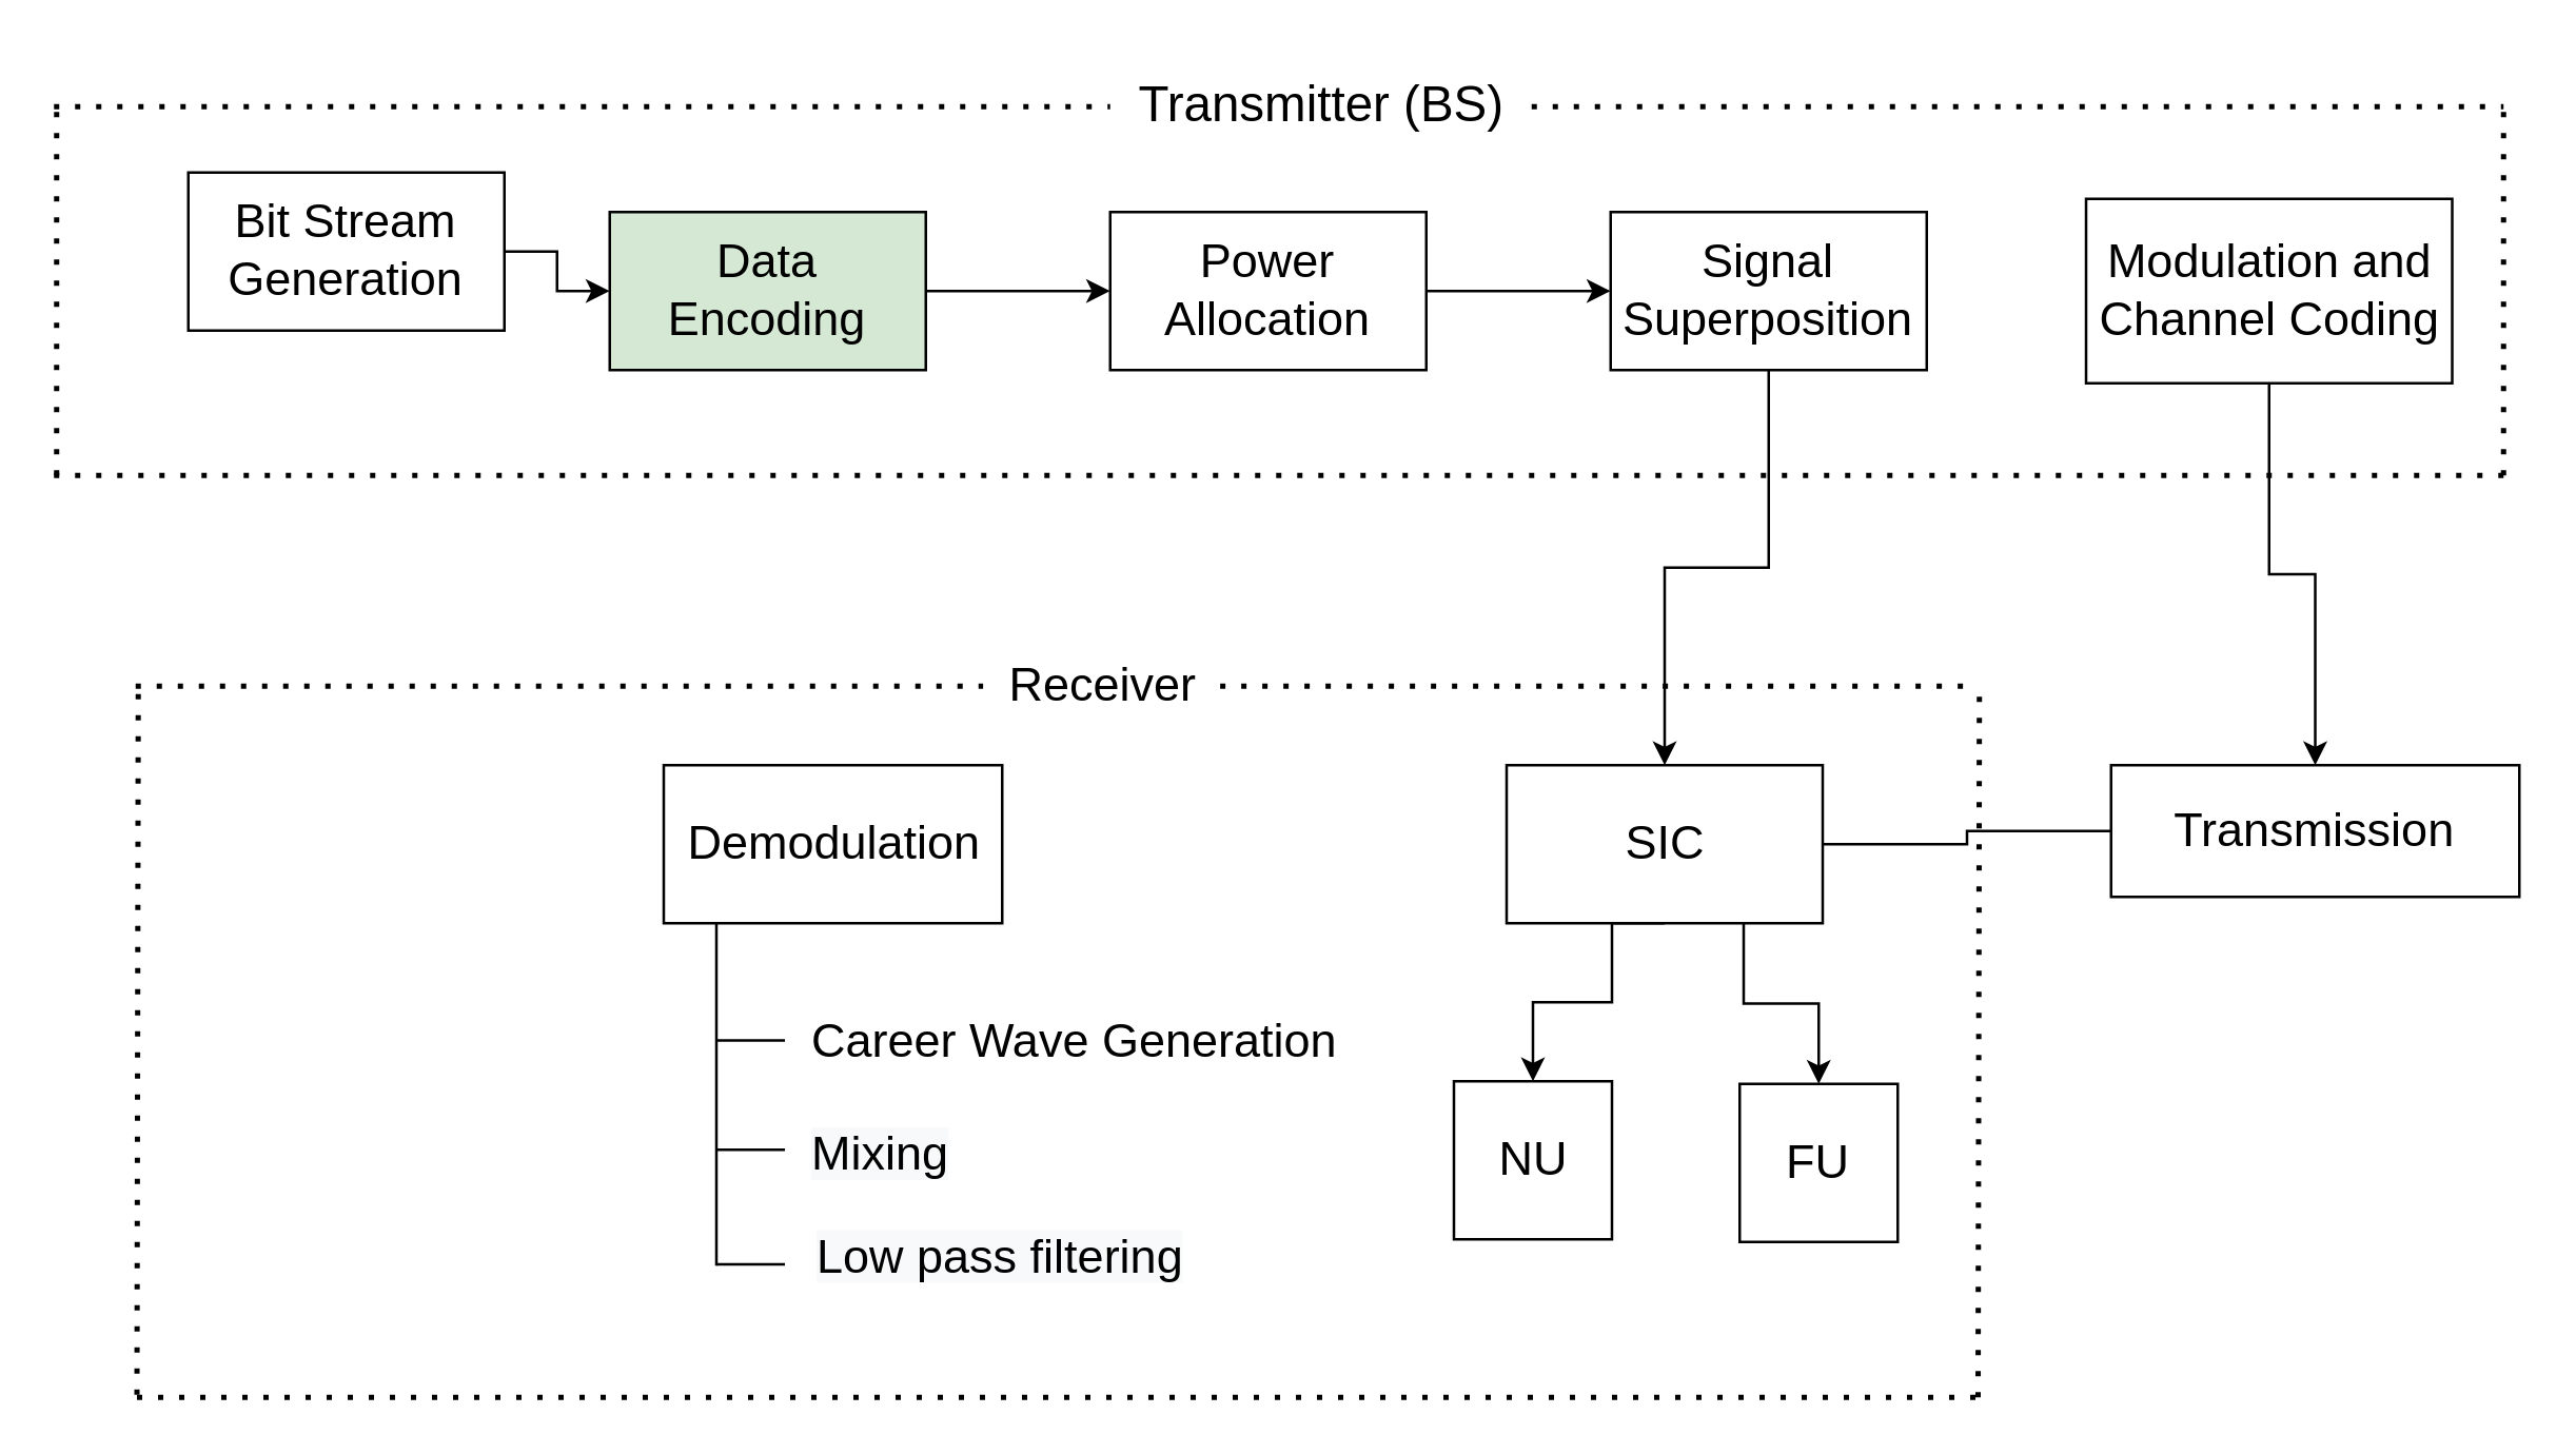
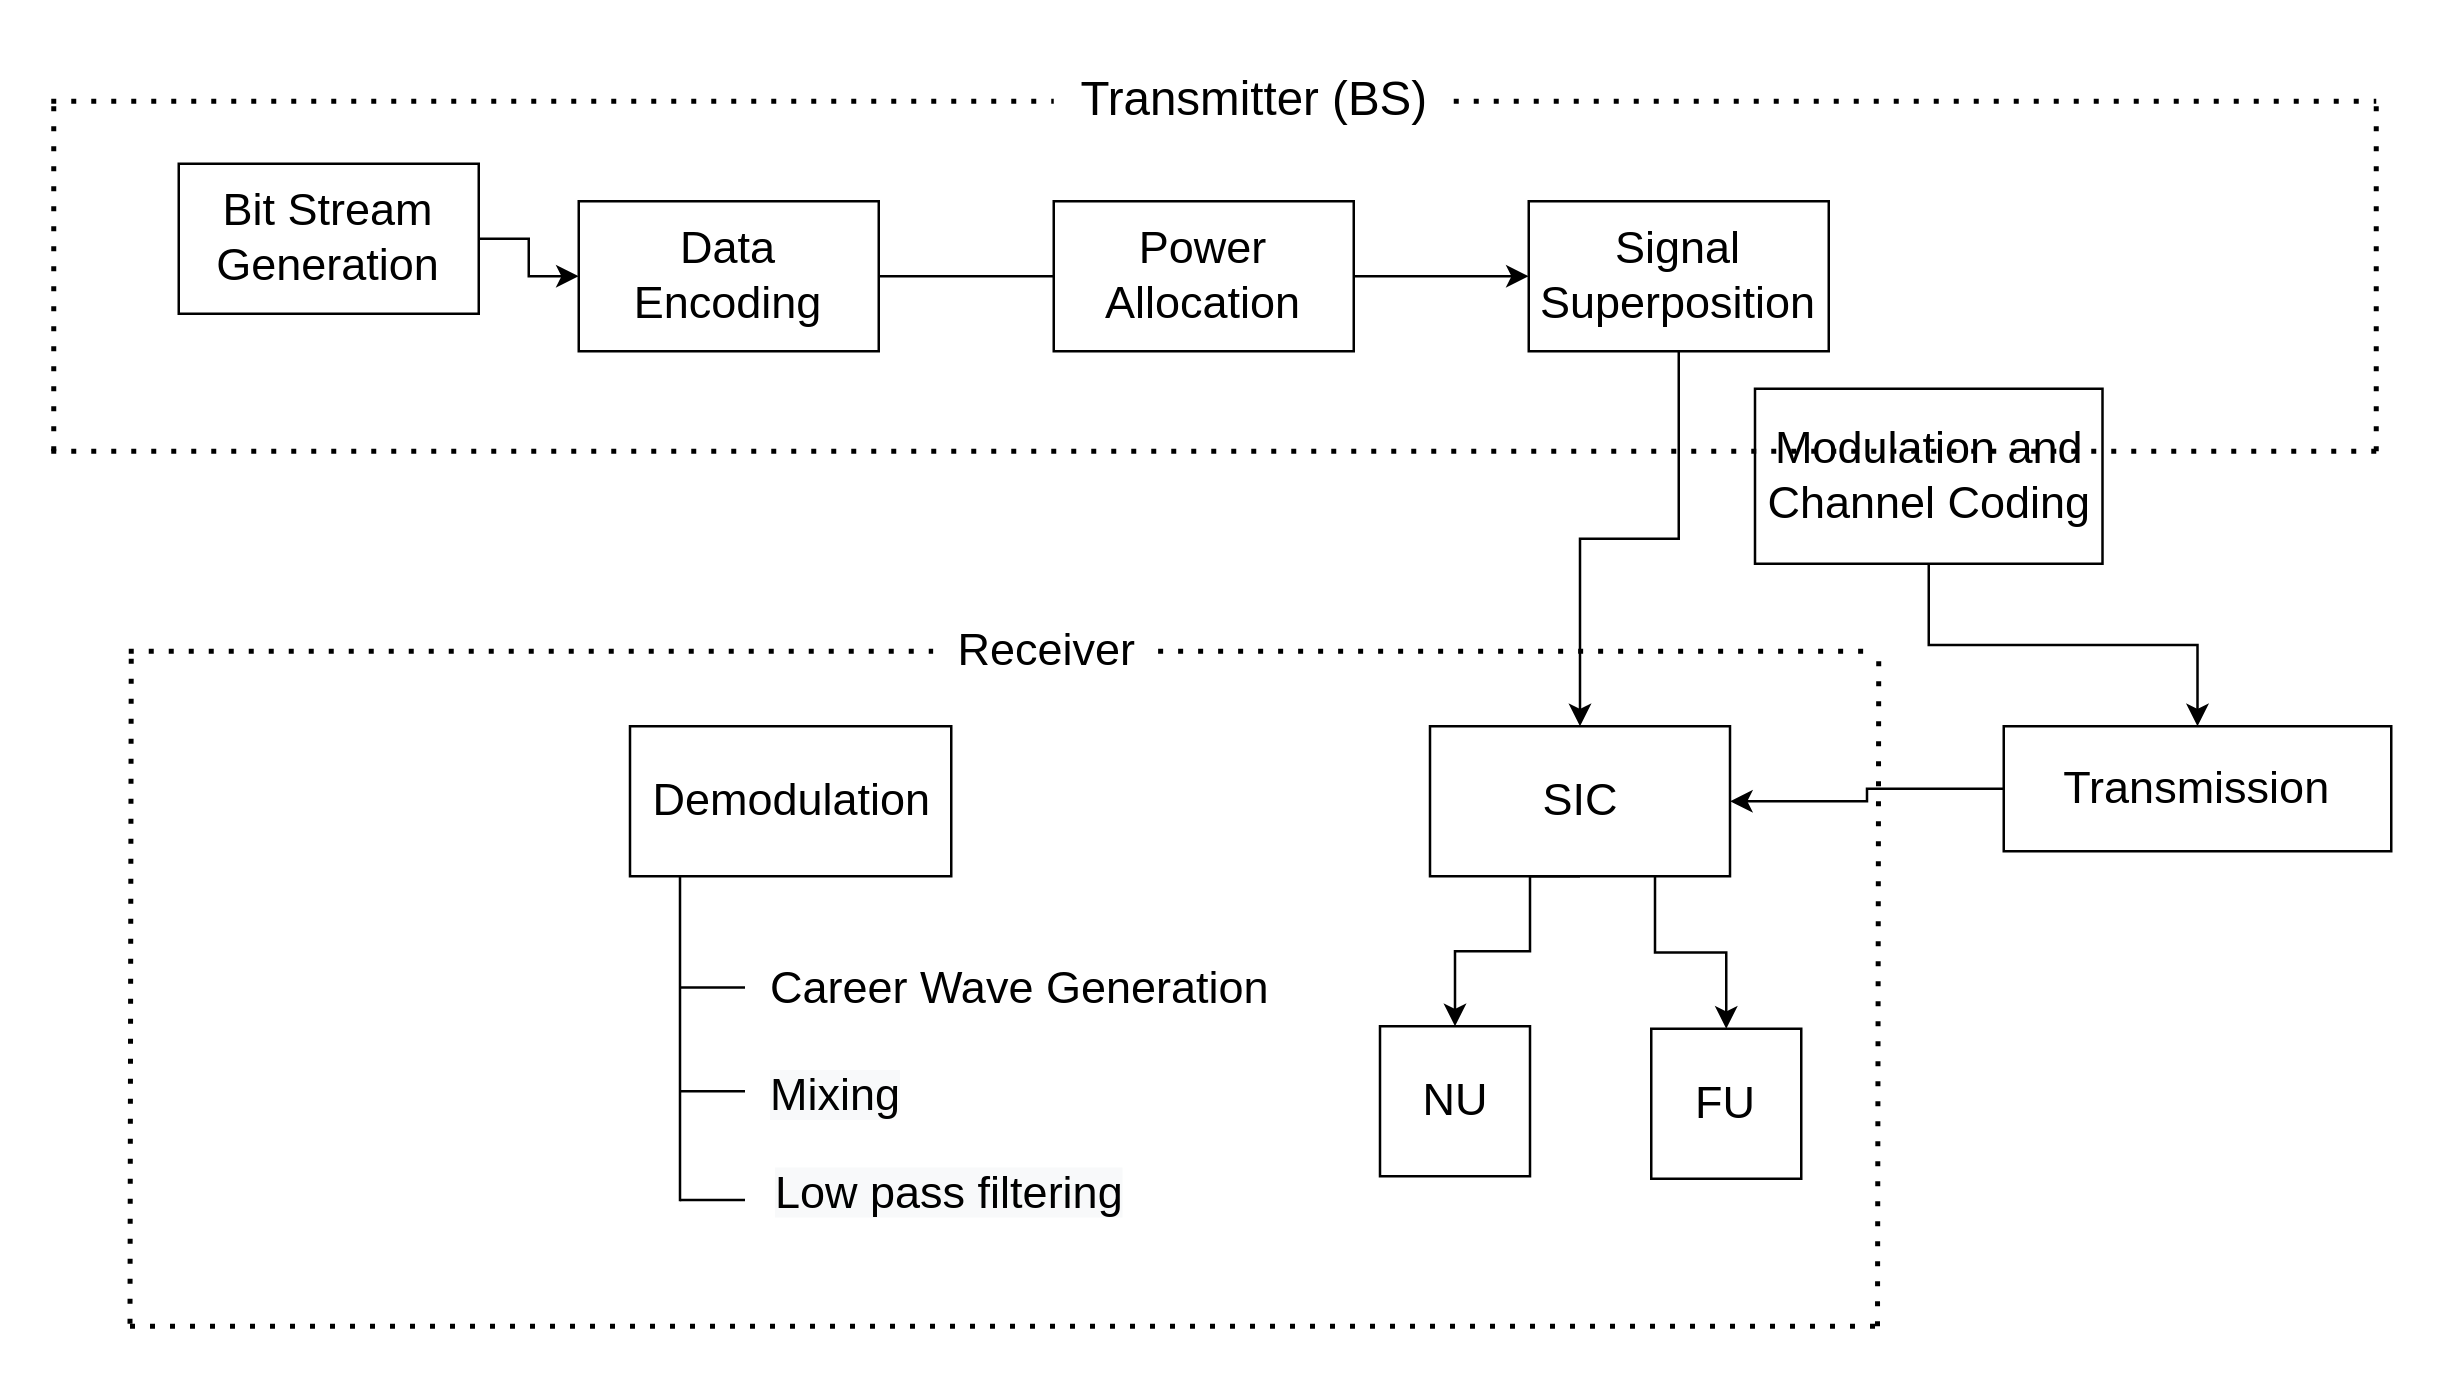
  <mxCell id="0" />
  <mxCell id="1" parent="0" />
  <mxCell id="2" style="edgeStyle=orthogonalEdgeStyle;rounded=0;orthogonalLoop=1;jettySize=auto;html=1;entryX=0;entryY=0.5;entryDx=0;entryDy=0;" parent="1" source="3" target="5" edge="1"><mxGeometry relative="1" as="geometry" /></mxCell>
  <mxCell id="3" value="&lt;font style=&quot;font-size: 18px;&quot;&gt;Bit Stream Generation&lt;/font&gt;" style="rounded=0;whiteSpace=wrap;html=1;fontSize=18;" parent="1" vertex="1"><mxGeometry x="71" y="65" width="120" height="60" as="geometry" /></mxCell>
- <mxCell id="4" style="edgeStyle=orthogonalEdgeStyle;rounded=0;orthogonalLoop=1;jettySize=auto;html=1;entryX=0;entryY=0.5;entryDx=0;entryDy=0;" parent="1" source="5" target="9" edge="1"><mxGeometry relative="1" as="geometry" /></mxCell>
- <mxCell id="5" value="&lt;span style=&quot;font-size: 18px;&quot;&gt;Data Encoding&lt;/span&gt;" style="rounded=0;whiteSpace=wrap;html=1;fontSize=18;fillColor=#d5e8d4;" parent="1" vertex="1"><mxGeometry x="231" y="80" width="120" height="60" as="geometry" /></mxCell>
+ <mxCell id="4" style="edgeStyle=orthogonalEdgeStyle;rounded=0;orthogonalLoop=1;jettySize=auto;html=1;entryX=0;entryY=0.5;entryDx=0;entryDy=0;endArrow=none;" parent="1" source="5" target="9" edge="1"><mxGeometry relative="1" as="geometry" /></mxCell>
+ <mxCell id="5" value="&lt;span style=&quot;font-size: 18px;&quot;&gt;Data Encoding&lt;/span&gt;" style="rounded=0;whiteSpace=wrap;html=1;fontSize=18;" parent="1" vertex="1"><mxGeometry x="231" y="80" width="120" height="60" as="geometry" /></mxCell>
  <mxCell id="6" style="edgeStyle=orthogonalEdgeStyle;rounded=0;orthogonalLoop=1;jettySize=auto;html=1;exitX=0.5;exitY=1;exitDx=0;exitDy=0;entryX=0.5;entryY=0;entryDx=0;entryDy=0;fontSize=14;" parent="1" source="7" target="13" edge="1"><mxGeometry relative="1" as="geometry" /></mxCell>
- <mxCell id="7" value="&lt;span style=&quot;font-size: 18px;&quot;&gt;Modulation and Channel Coding&lt;/span&gt;" style="rounded=0;whiteSpace=wrap;html=1;fontSize=18;" parent="1" vertex="1"><mxGeometry x="791.5" y="75" width="139" height="70" as="geometry" /></mxCell>
+ <mxCell id="7" value="&lt;span style=&quot;font-size: 18px;&quot;&gt;Modulation and Channel Coding&lt;/span&gt;" style="rounded=0;whiteSpace=wrap;html=1;fontSize=18;" parent="1" vertex="1"><mxGeometry x="701.5" y="155" width="139" height="70" as="geometry" /></mxCell>
  <mxCell id="8" style="edgeStyle=orthogonalEdgeStyle;rounded=0;orthogonalLoop=1;jettySize=auto;html=1;entryX=0;entryY=0.5;entryDx=0;entryDy=0;" parent="1" source="9" target="11" edge="1"><mxGeometry relative="1" as="geometry" /></mxCell>
  <mxCell id="9" value="&lt;span style=&quot;font-size: 18px;&quot;&gt;Power Allocation&lt;/span&gt;" style="rounded=0;whiteSpace=wrap;html=1;fontSize=18;" parent="1" vertex="1"><mxGeometry x="421" y="80" width="120" height="60" as="geometry" /></mxCell>
  <mxCell id="10" style="edgeStyle=orthogonalEdgeStyle;rounded=0;orthogonalLoop=1;jettySize=auto;html=1;fontSize=14;" parent="1" source="11" target="20" edge="1"><mxGeometry relative="1" as="geometry" /></mxCell>
  <mxCell id="11" value="&lt;span style=&quot;font-size: 18px;&quot;&gt;Signal Superposition&lt;/span&gt;" style="rounded=0;whiteSpace=wrap;html=1;fontSize=18;" parent="1" vertex="1"><mxGeometry x="611" y="80" width="120" height="60" as="geometry" /></mxCell>
- <mxCell id="12" style="edgeStyle=orthogonalEdgeStyle;rounded=0;orthogonalLoop=1;jettySize=auto;html=1;entryX=1;entryY=0.5;entryDx=0;entryDy=0;fontSize=14;endArrow=none;" parent="1" source="13" target="20" edge="1"><mxGeometry relative="1" as="geometry" /></mxCell>
+ <mxCell id="12" style="edgeStyle=orthogonalEdgeStyle;rounded=0;orthogonalLoop=1;jettySize=auto;html=1;entryX=1;entryY=0.5;entryDx=0;entryDy=0;fontSize=14;" parent="1" source="13" target="20" edge="1"><mxGeometry relative="1" as="geometry" /></mxCell>
  <mxCell id="13" value="&lt;span style=&quot;font-size: 18px;&quot;&gt;Transmission&lt;/span&gt;" style="rounded=0;whiteSpace=wrap;html=1;fontSize=18;" parent="1" vertex="1"><mxGeometry x="801" y="290" width="155" height="50" as="geometry" /></mxCell>
  <mxCell id="14" value="" style="endArrow=none;dashed=1;html=1;dashPattern=1 3;strokeWidth=2;rounded=0;fontSize=14;" parent="1" edge="1"><mxGeometry width="50" height="50" relative="1" as="geometry"><mxPoint x="20" y="180" as="sourcePoint" /><mxPoint x="955" y="180" as="targetPoint" /></mxGeometry></mxCell>
  <mxCell id="15" value="" style="endArrow=none;dashed=1;html=1;dashPattern=1 3;strokeWidth=2;rounded=0;fontSize=14;" parent="1" source="36" edge="1"><mxGeometry width="50" height="50" relative="1" as="geometry"><mxPoint x="20" y="40" as="sourcePoint" /><mxPoint x="950" y="40" as="targetPoint" /></mxGeometry></mxCell>
  <mxCell id="16" value="" style="endArrow=none;dashed=1;html=1;dashPattern=1 3;strokeWidth=2;rounded=0;fontSize=14;" parent="1" edge="1"><mxGeometry width="50" height="50" relative="1" as="geometry"><mxPoint x="950" y="180" as="sourcePoint" /><mxPoint x="950" y="40" as="targetPoint" /></mxGeometry></mxCell>
  <mxCell id="17" value="" style="endArrow=none;dashed=1;html=1;dashPattern=1 3;strokeWidth=2;rounded=0;fontSize=14;" parent="1" edge="1"><mxGeometry width="50" height="50" relative="1" as="geometry"><mxPoint x="21" y="180" as="sourcePoint" /><mxPoint x="21" y="40" as="targetPoint" /></mxGeometry></mxCell>
  <mxCell id="18" style="edgeStyle=orthogonalEdgeStyle;rounded=0;orthogonalLoop=1;jettySize=auto;html=1;exitX=0.5;exitY=1;exitDx=0;exitDy=0;entryX=0.5;entryY=0;entryDx=0;entryDy=0;fontSize=14;" parent="1" source="20" target="22" edge="1"><mxGeometry relative="1" as="geometry"><Array as="points"><mxPoint x="611.5" y="350" /><mxPoint x="611.5" y="380" /><mxPoint x="581.5" y="380" /></Array></mxGeometry></mxCell>
  <mxCell id="19" style="edgeStyle=orthogonalEdgeStyle;rounded=0;orthogonalLoop=1;jettySize=auto;html=1;exitX=0.75;exitY=1;exitDx=0;exitDy=0;entryX=0.5;entryY=0;entryDx=0;entryDy=0;fontSize=14;" parent="1" source="20" target="23" edge="1"><mxGeometry relative="1" as="geometry" /></mxCell>
  <mxCell id="20" value="&lt;span style=&quot;font-size: 18px;&quot;&gt;SIC&lt;/span&gt;" style="rounded=0;whiteSpace=wrap;html=1;fontSize=18;" parent="1" vertex="1"><mxGeometry x="571.5" y="290" width="120" height="60" as="geometry" /></mxCell>
  <mxCell id="21" value="&lt;span style=&quot;font-size: 18px;&quot;&gt;Demodulation&lt;/span&gt;" style="rounded=0;whiteSpace=wrap;html=1;fontSize=18;" parent="1" vertex="1"><mxGeometry x="251.5" y="290" width="128.5" height="60" as="geometry" /></mxCell>
  <mxCell id="22" value="NU" style="whiteSpace=wrap;html=1;aspect=fixed;fontSize=18;" parent="1" vertex="1"><mxGeometry x="551.5" y="410" width="60" height="60" as="geometry" /></mxCell>
  <mxCell id="23" value="FU" style="whiteSpace=wrap;html=1;aspect=fixed;fontSize=18;" parent="1" vertex="1"><mxGeometry x="660" y="411" width="60" height="60" as="geometry" /></mxCell>
  <mxCell id="24" value="Career Wave Generation" style="text;html=1;strokeColor=none;fillColor=none;align=left;verticalAlign=middle;whiteSpace=wrap;rounded=0;fontSize=18;" parent="1" vertex="1"><mxGeometry x="305.5" y="380" width="224.5" height="30" as="geometry" /></mxCell>
  <mxCell id="25" value="&lt;span style=&quot;color: rgb(0, 0, 0); font-family: Helvetica; font-size: 18px; font-style: normal; font-variant-ligatures: normal; font-variant-caps: normal; font-weight: 400; letter-spacing: normal; orphans: 2; text-align: center; text-indent: 0px; text-transform: none; widows: 2; word-spacing: 0px; -webkit-text-stroke-width: 0px; background-color: rgb(248, 249, 250); text-decoration-thickness: initial; text-decoration-style: initial; text-decoration-color: initial; float: none; display: inline !important;&quot;&gt;Mixing&lt;/span&gt;" style="text;whiteSpace=wrap;html=1;fontSize=18;" parent="1" vertex="1"><mxGeometry x="305.5" y="421" width="190" height="40" as="geometry" /></mxCell>
  <mxCell id="26" value="&lt;span style=&quot;color: rgb(0, 0, 0); font-family: Helvetica; font-size: 18px; font-style: normal; font-variant-ligatures: normal; font-variant-caps: normal; font-weight: 400; letter-spacing: normal; orphans: 2; text-align: center; text-indent: 0px; text-transform: none; widows: 2; word-spacing: 0px; -webkit-text-stroke-width: 0px; background-color: rgb(248, 249, 250); text-decoration-thickness: initial; text-decoration-style: initial; text-decoration-color: initial; float: none; display: inline !important;&quot;&gt;Low pass filtering&lt;/span&gt;" style="text;whiteSpace=wrap;html=1;fontSize=18;" parent="1" vertex="1"><mxGeometry x="307.5" y="460" width="190" height="40" as="geometry" /></mxCell>
  <mxCell id="27" value="" style="endArrow=none;html=1;rounded=0;fontSize=14;" parent="1" edge="1"><mxGeometry width="50" height="50" relative="1" as="geometry"><mxPoint x="271.5" y="480" as="sourcePoint" /><mxPoint x="271.5" y="350" as="targetPoint" /></mxGeometry></mxCell>
  <mxCell id="28" value="" style="endArrow=none;html=1;rounded=0;fontSize=14;" parent="1" edge="1"><mxGeometry width="50" height="50" relative="1" as="geometry"><mxPoint x="271.5" y="394.5" as="sourcePoint" /><mxPoint x="297.5" y="394.5" as="targetPoint" /></mxGeometry></mxCell>
  <mxCell id="29" value="" style="endArrow=none;html=1;rounded=0;fontSize=14;" parent="1" edge="1"><mxGeometry width="50" height="50" relative="1" as="geometry"><mxPoint x="271.5" y="479.5" as="sourcePoint" /><mxPoint x="297.5" y="479.5" as="targetPoint" /></mxGeometry></mxCell>
  <mxCell id="30" value="" style="endArrow=none;html=1;rounded=0;fontSize=14;" parent="1" edge="1"><mxGeometry width="50" height="50" relative="1" as="geometry"><mxPoint x="271.5" y="436" as="sourcePoint" /><mxPoint x="297.5" y="436" as="targetPoint" /></mxGeometry></mxCell>
  <mxCell id="31" value="" style="endArrow=none;dashed=1;html=1;dashPattern=1 3;strokeWidth=2;rounded=0;fontSize=14;" parent="1" edge="1"><mxGeometry width="50" height="50" relative="1" as="geometry"><mxPoint x="51.5" y="530" as="sourcePoint" /><mxPoint x="750.5" y="530" as="targetPoint" /></mxGeometry></mxCell>
  <mxCell id="32" value="" style="endArrow=none;dashed=1;html=1;dashPattern=1 3;strokeWidth=2;rounded=0;fontSize=14;" parent="1" source="38" edge="1"><mxGeometry width="50" height="50" relative="1" as="geometry"><mxPoint x="51" y="260" as="sourcePoint" /><mxPoint x="750" y="260" as="targetPoint" /></mxGeometry></mxCell>
  <mxCell id="33" value="" style="endArrow=none;dashed=1;html=1;dashPattern=1 3;strokeWidth=2;rounded=0;fontSize=14;" parent="1" edge="1"><mxGeometry width="50" height="50" relative="1" as="geometry"><mxPoint x="750.5" y="530" as="sourcePoint" /><mxPoint x="751" y="260" as="targetPoint" /></mxGeometry></mxCell>
  <mxCell id="34" value="" style="endArrow=none;dashed=1;html=1;dashPattern=1 3;strokeWidth=2;rounded=0;fontSize=14;" parent="1" edge="1"><mxGeometry width="50" height="50" relative="1" as="geometry"><mxPoint x="51.5" y="529" as="sourcePoint" /><mxPoint x="52" y="260" as="targetPoint" /></mxGeometry></mxCell>
  <mxCell id="35" value="" style="endArrow=none;dashed=1;html=1;dashPattern=1 3;strokeWidth=2;rounded=0;fontSize=14;" parent="1" target="36" edge="1"><mxGeometry width="50" height="50" relative="1" as="geometry"><mxPoint x="20" y="40" as="sourcePoint" /><mxPoint x="950" y="40" as="targetPoint" /></mxGeometry></mxCell>
  <mxCell id="36" value="&lt;font style=&quot;font-size: 19px;&quot;&gt;Transmitter (BS)&lt;/font&gt;" style="text;html=1;align=center;verticalAlign=middle;resizable=0;points=[];autosize=1;strokeColor=none;fillColor=none;fontSize=19;" parent="1" vertex="1"><mxGeometry x="421" y="20" width="160" height="40" as="geometry" /></mxCell>
  <mxCell id="37" value="" style="endArrow=none;dashed=1;html=1;dashPattern=1 3;strokeWidth=2;rounded=0;fontSize=14;" parent="1" target="38" edge="1"><mxGeometry width="50" height="50" relative="1" as="geometry"><mxPoint x="51" y="260" as="sourcePoint" /><mxPoint x="750" y="260" as="targetPoint" /></mxGeometry></mxCell>
  <mxCell id="38" value="&lt;font style=&quot;font-size: 18px;&quot;&gt;Receiver&lt;/font&gt;" style="text;html=1;align=center;verticalAlign=middle;resizable=0;points=[];autosize=1;strokeColor=none;fillColor=none;fontSize=14;" parent="1" vertex="1"><mxGeometry x="372.75" y="240" width="90" height="40" as="geometry" /></mxCell>
